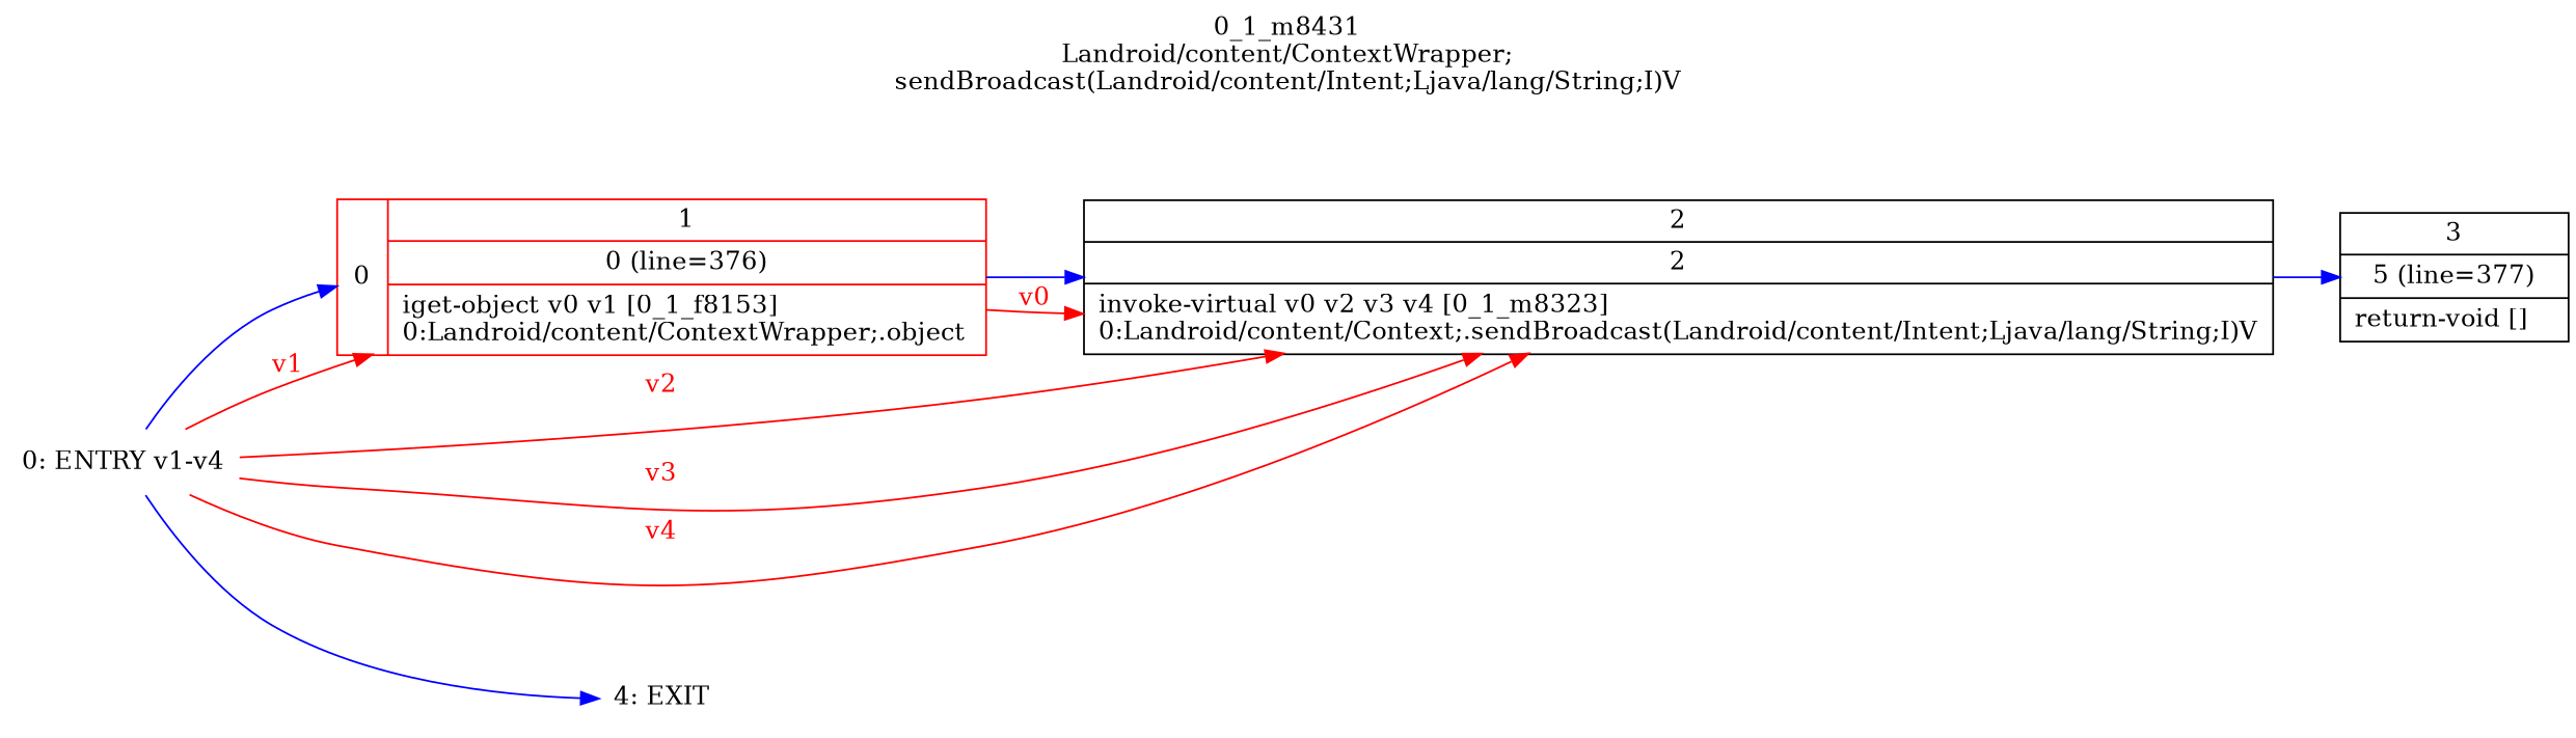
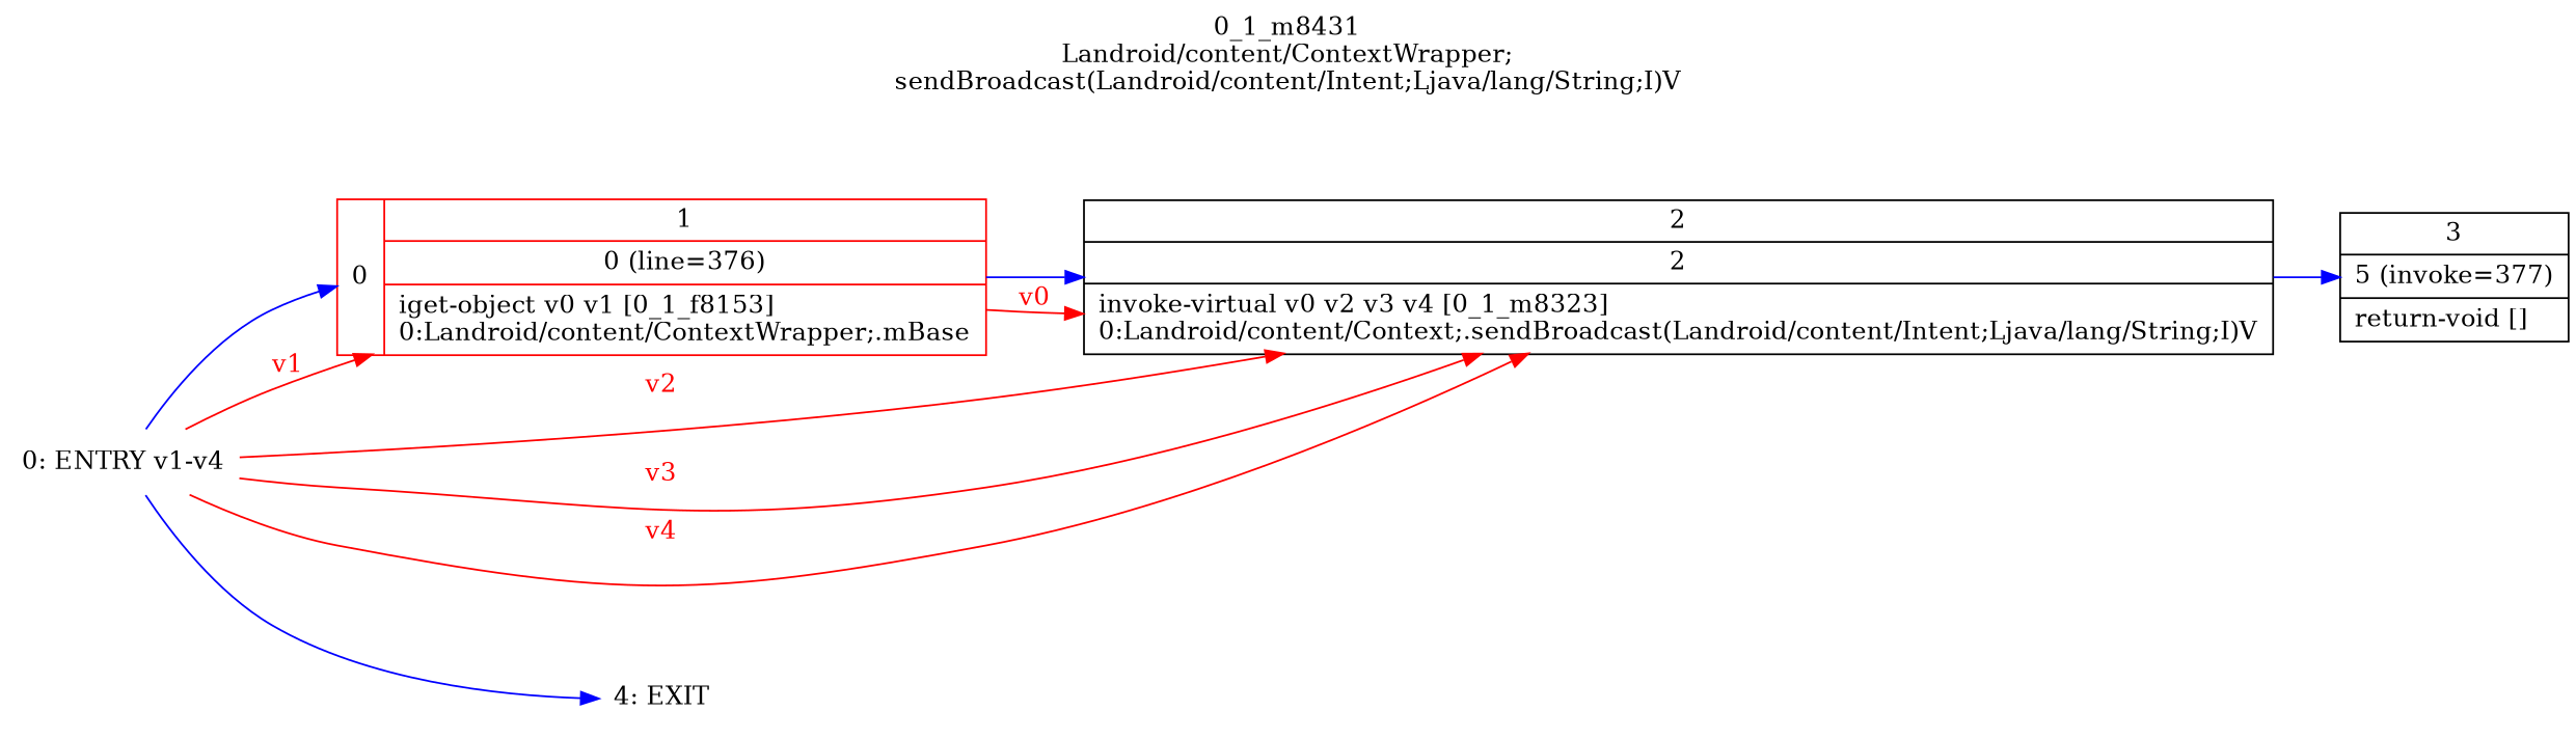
  digraph {
    label="0_1_m8431\nLandroid/content/ContextWrapper;\nsendBroadcast(Landroid/content/Intent;Ljava/lang/String;I)V"
    labelloc=t
    rankdir=LR
    node [shape=record]
    edge [color=red fontcolor=red]
    n1 [label="0: ENTRY v1-v4" shape=plaintext]
-   n2 [color=red label="{0|{1|0 (line=376)|iget-object v0 v1 [0_1_f8153]\l0:Landroid/content/ContextWrapper;.object\l}}"]
+   n2 [color=red label="{0|{1|0 (line=376)|iget-object v0 v1 [0_1_f8153]\l0:Landroid/content/ContextWrapper;.mBase\l}}"]
    n3 [label="2|2|invoke-virtual v0 v2 v3 v4 [0_1_m8323]\l0:Landroid/content/Context;.sendBroadcast(Landroid/content/Intent;Ljava/lang/String;I)V\l"]
    n4 [label="4: EXIT" shape=plaintext]
-   n5 [label="3|5 (line=377)|return-void []\l"]
+   n5 [label="3|5 (invoke=377)|return-void []\l"]
    n1 -> n2 [color=blue fontcolor=blue weight=100]
    n1 -> n2 [label=v1]
    n1 -> n3 [label=v2]
    n1 -> n3 [label=v3]
    n1 -> n3 [label=v4]
    n1 -> n4 [color=blue fontcolor=blue weight=100]
    n2 -> n3 [color=blue fontcolor=blue weight=100]
    n2 -> n3 [label=v0]
    n3 -> n5 [color=blue fontcolor=blue weight=100]
  }
